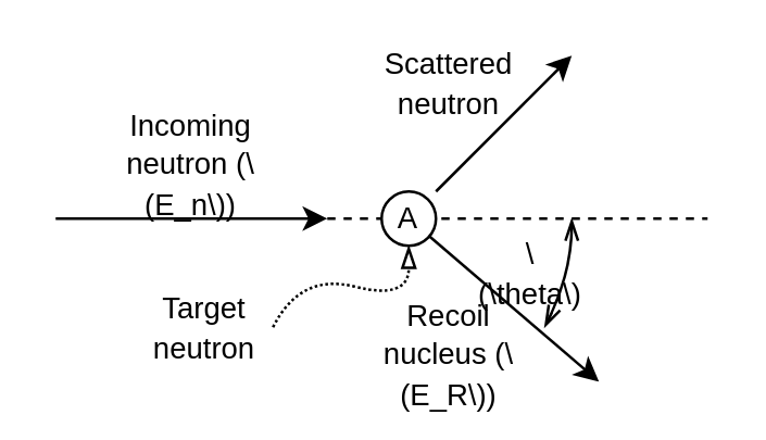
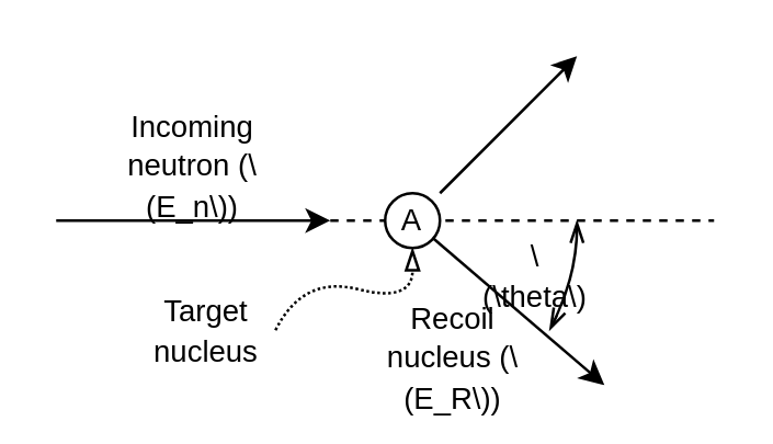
  <mxCell id="0" />
  <mxCell id="1" parent="0" />
  <mxCell id="2" value="" style="endArrow=classic;html=1;" parent="1" edge="1"><mxGeometry width="50" height="50" relative="1" as="geometry"><mxPoint x="20" y="80" as="sourcePoint" /><mxPoint x="120" y="80" as="targetPoint" /></mxGeometry></mxCell>
  <mxCell id="3" value="" style="endArrow=none;dashed=1;html=1;jumpSize=33;jumpStyle=none;sourcePerimeterSpacing=0;startSize=6;strokeWidth=1;" parent="1" edge="1"><mxGeometry width="50" height="50" relative="1" as="geometry"><mxPoint x="120" y="80" as="sourcePoint" /><mxPoint x="260" y="80" as="targetPoint" /></mxGeometry></mxCell>
  <mxCell id="4" value="" style="ellipse;whiteSpace=wrap;html=1;aspect=fixed;" parent="1" vertex="1"><mxGeometry x="140" y="70" width="20" height="20" as="geometry" /></mxCell>
  <mxCell id="5" value="" style="endArrow=classic;html=1;startSize=6;sourcePerimeterSpacing=0;strokeWidth=1;" parent="1" edge="1"><mxGeometry width="50" height="50" relative="1" as="geometry"><mxPoint x="160" y="70" as="sourcePoint" /><mxPoint x="210" y="20" as="targetPoint" /></mxGeometry></mxCell>
  <mxCell id="6" value="" style="endArrow=classic;html=1;startSize=6;sourcePerimeterSpacing=0;strokeWidth=1;" parent="1" source="4" edge="1"><mxGeometry width="50" height="50" relative="1" as="geometry"><mxPoint x="160" y="100" as="sourcePoint" /><mxPoint x="220" y="140" as="targetPoint" /></mxGeometry></mxCell>
  <mxCell id="7" value="" style="curved=1;endArrow=openThin;html=1;startSize=6;sourcePerimeterSpacing=0;strokeWidth=1;startArrow=openThin;startFill=0;endFill=0;" parent="1" edge="1"><mxGeometry width="50" height="50" relative="1" as="geometry"><mxPoint x="200" y="120" as="sourcePoint" /><mxPoint x="210" y="80" as="targetPoint" /><Array as="points"><mxPoint x="210" y="100" /></Array></mxGeometry></mxCell>
  <mxCell id="8" value="&lt;font style=&quot;font-size: 11px&quot;&gt;Incoming neutron (\(E_n\))&lt;/font&gt;" style="text;html=1;strokeColor=none;fillColor=none;align=center;verticalAlign=middle;whiteSpace=wrap;rounded=0;" parent="1" vertex="1"><mxGeometry x="30" y="50" width="80" height="20" as="geometry" /></mxCell>
- <mxCell id="9" value="&lt;span style=&quot;font-size: 11px&quot;&gt;Scattered neutron&lt;/span&gt;" style="text;html=1;strokeColor=none;fillColor=none;align=center;verticalAlign=middle;whiteSpace=wrap;rounded=0;" parent="1" vertex="1"><mxGeometry x="140" y="20" width="50" height="20" as="geometry" /></mxCell>
  <mxCell id="10" value="&lt;span style=&quot;font-size: 11px&quot;&gt;\(\theta\)&lt;/span&gt;" style="text;html=1;strokeColor=none;fillColor=none;align=center;verticalAlign=middle;whiteSpace=wrap;rounded=0;" parent="1" vertex="1"><mxGeometry x="190" y="90" width="10" height="20" as="geometry" /></mxCell>
  <mxCell id="11" value="&lt;font style=&quot;font-size: 11px&quot;&gt;Recoil nucleus (\(E_R\))&lt;/font&gt;" style="text;html=1;strokeColor=none;fillColor=none;align=center;verticalAlign=middle;whiteSpace=wrap;rounded=0;" parent="1" vertex="1"><mxGeometry x="130" y="120" width="70" height="20" as="geometry" /></mxCell>
  <mxCell id="12" value="" style="curved=1;endArrow=blockThin;html=1;startSize=6;sourcePerimeterSpacing=0;strokeWidth=1;dashed=1;dashPattern=1 1;endFill=0;" parent="1" edge="1"><mxGeometry width="50" height="50" relative="1" as="geometry"><mxPoint x="100" y="120" as="sourcePoint" /><mxPoint x="150" y="90" as="targetPoint" /><Array as="points"><mxPoint x="110" y="100" /><mxPoint x="150" y="110" /></Array></mxGeometry></mxCell>
- <mxCell id="13" value="&lt;span style=&quot;font-size: 11px&quot;&gt;Target neutron&lt;/span&gt;" style="text;html=1;strokeColor=none;fillColor=none;align=center;verticalAlign=middle;whiteSpace=wrap;rounded=0;" parent="1" vertex="1"><mxGeometry x="50" y="110" width="50" height="20" as="geometry" /></mxCell>
+ <mxCell id="13" value="&lt;span style=&quot;font-size: 11px&quot;&gt;Target nucleus&lt;/span&gt;" style="text;html=1;strokeColor=none;fillColor=none;align=center;verticalAlign=middle;whiteSpace=wrap;rounded=0;" parent="1" vertex="1"><mxGeometry x="50" y="110" width="50" height="20" as="geometry" /></mxCell>
  <mxCell id="14" value="&lt;font style=&quot;font-size: 11px&quot;&gt;A&lt;/font&gt;" style="text;html=1;strokeColor=none;fillColor=none;align=center;verticalAlign=middle;whiteSpace=wrap;rounded=0;" vertex="1" parent="1"><mxGeometry x="145" y="75" width="10" height="10" as="geometry" /></mxCell>
